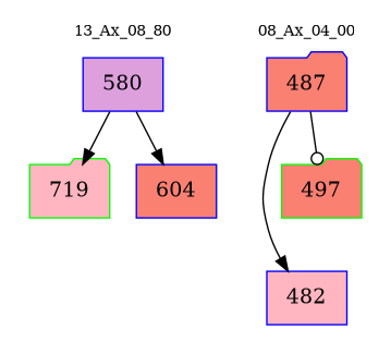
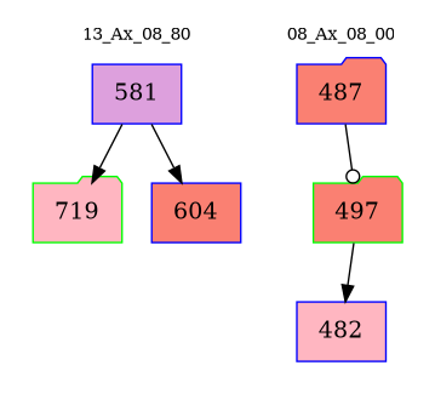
  digraph {
    node [color=blue fillcolor=salmon shape=box style=filled]
    edge [arrowhead=normal color=black]
-   n1 [fillcolor=plum label=580]
+   n1 [fillcolor=plum label=581]
    n2 [color=green fillcolor=lightpink label=719 shape=folder]
    n3 [label=604]
    n4 [label=487 shape=folder]
    n5 [fillcolor=lightpink label=482]
    n6 [color=green label=497 shape=folder]
    subgraph cluster_1 {
      color=white
      fontsize=10
      label="13_Ax_08_80"
      n1
      n2
      n3
    }
    subgraph cluster_2 {
      color=white
      fontsize=10
-     label="08_Ax_04_00"
+     label="08_Ax_08_00"
      n4
      n5
      n6
    }
    n1 -> n2
    n1 -> n3
-   n4 -> n5
+   n6 -> n5
    n4 -> n6 [arrowhead=odot]
  }
